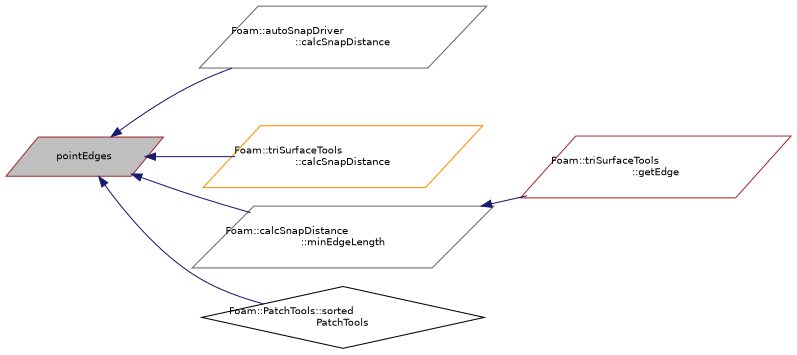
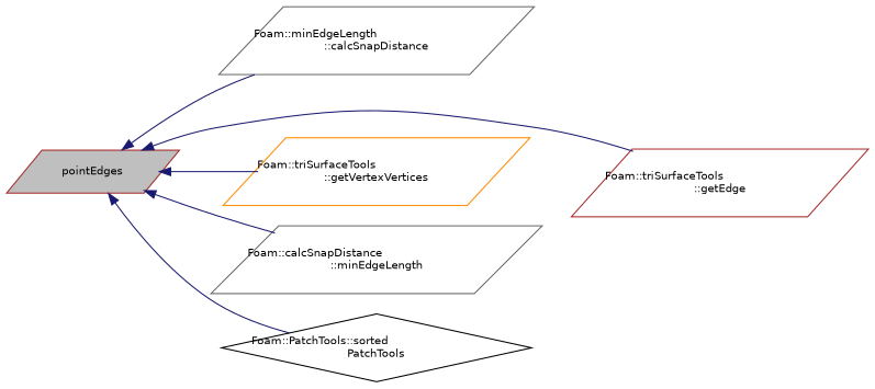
  digraph {
    rankdir=LR
    node [color=brown fontname=Helvetica fontsize=10 shape=parallelogram]
    edge [color=midnightblue dir=back fontname=Helvetica fontsize=10 labelfontname=Helvetica labelfontsize=10 style=solid]
    n1 [fillcolor=grey75 fontcolor=black height=0.2 label=pointEdges style=filled width=0.4]
-   n2 [color=gray40 height=0.2 label="Foam::autoSnapDriver\l::calcSnapDistance" width=0.4]
+   n2 [color=gray40 height=0.2 label="Foam::minEdgeLength\l::calcSnapDistance" width=0.4]
    n3 [height=0.2 label="Foam::triSurfaceTools\l::getEdge" width=0.4]
-   n4 [color=darkorange height=0.2 label="Foam::triSurfaceTools\l::calcSnapDistance" width=0.4]
+   n4 [color=darkorange height=0.2 label="Foam::triSurfaceTools\l::getVertexVertices" width=0.4]
    n5 [color=gray40 height=0.2 label="Foam::calcSnapDistance\l::minEdgeLength" width=0.4]
    n6 [color=black height=0.2 label="Foam::PatchTools::sorted\lPatchTools" shape=diamond width=0.4]
    n1 -> n2
-   n5 -> n3
+   n1 -> n3
    n1 -> n4
    n1 -> n5
    n1 -> n6
  }
